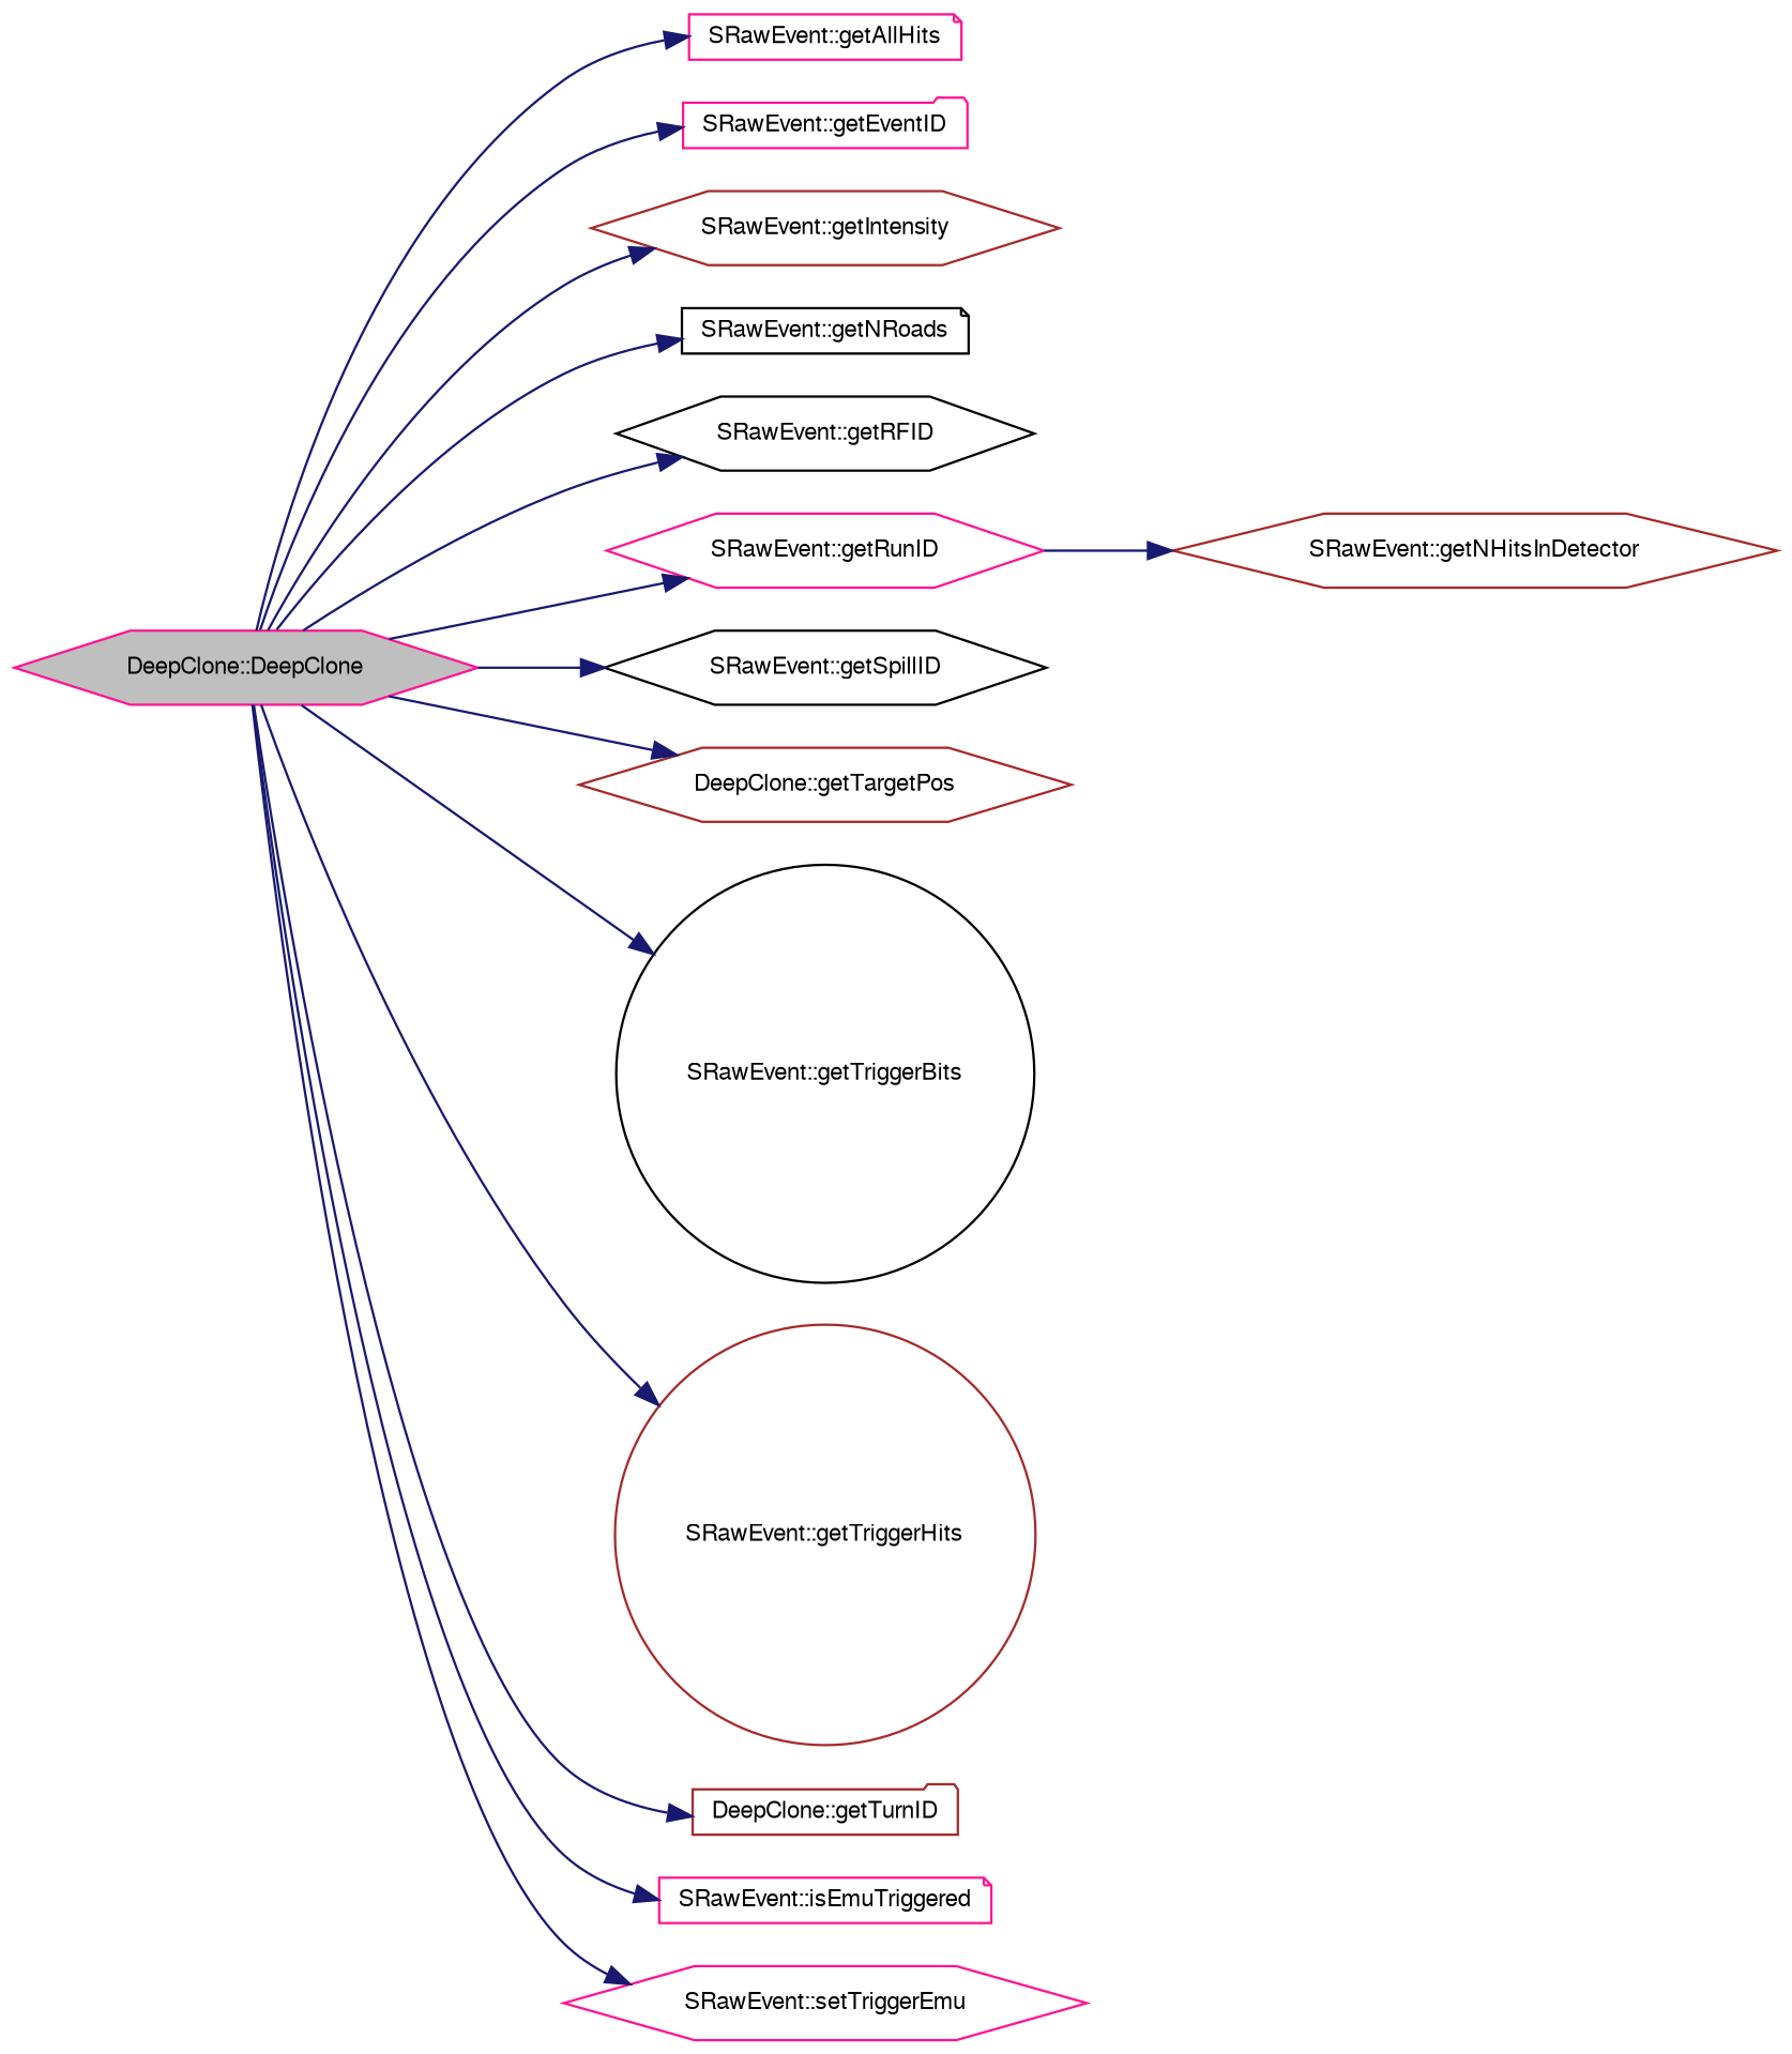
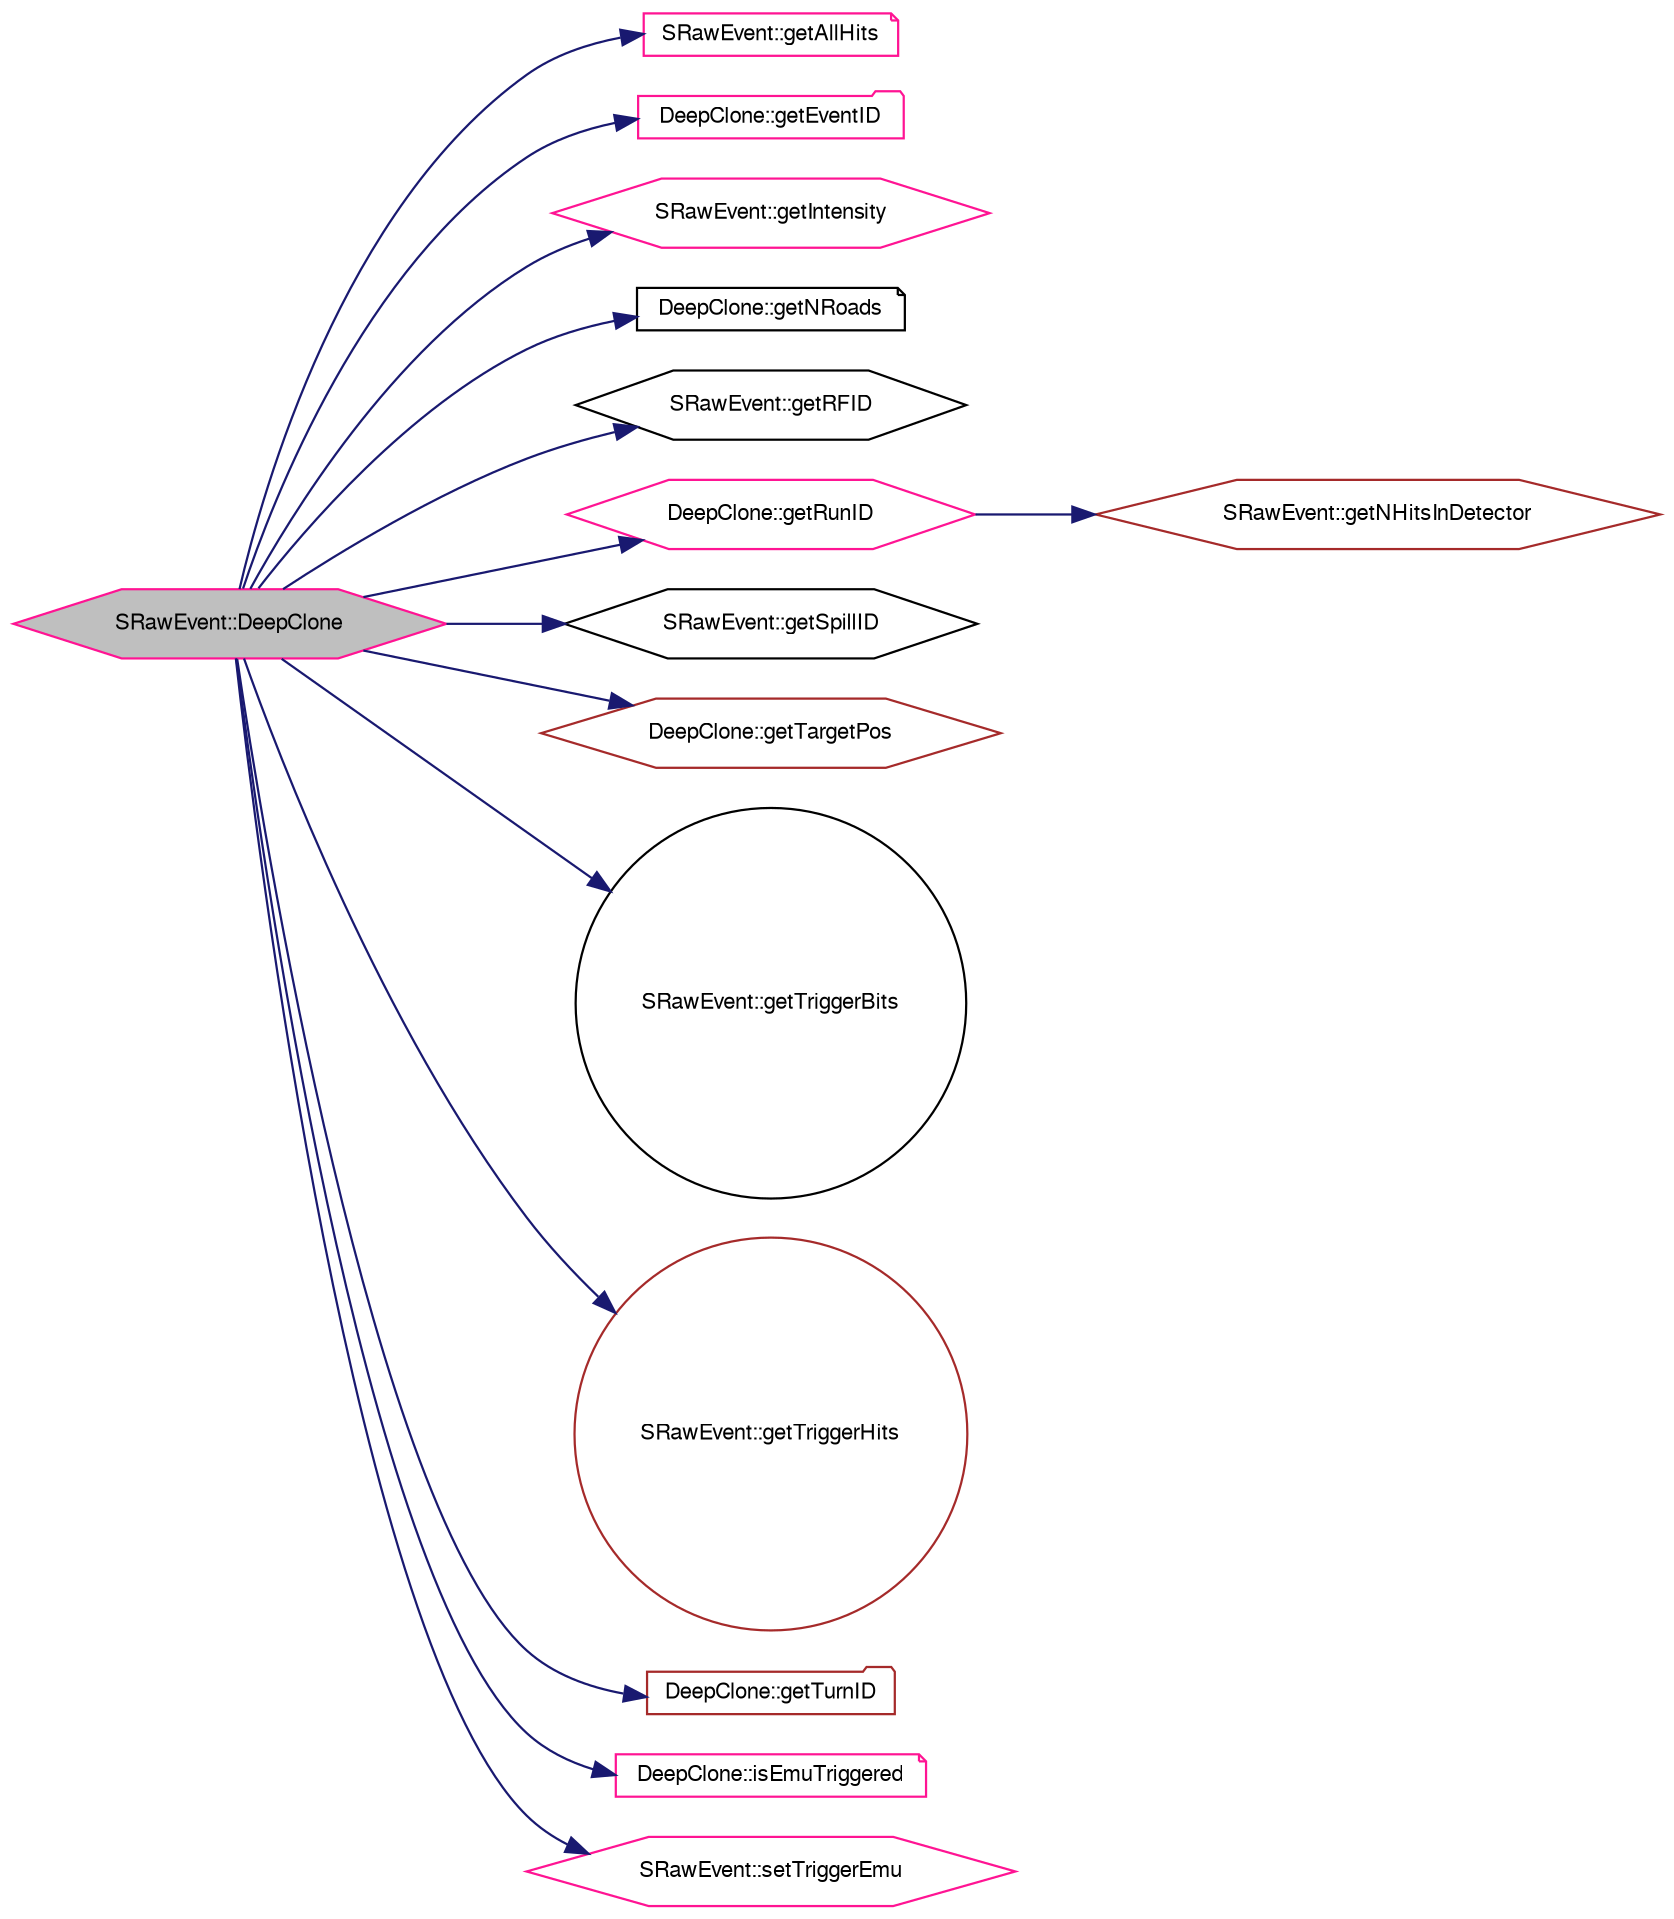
  digraph {
    rankdir=LR
    node [color=deeppink fontname=FreeSans fontsize=10 shape=hexagon]
    edge [color=midnightblue fontname=FreeSans fontsize=10 labelfontname=FreeSans labelfontsize=10 style=solid]
-   n1 [fillcolor=grey75 fontcolor=black height=0.2 label="DeepClone::DeepClone" style=filled width=0.4]
+   n1 [fillcolor=grey75 fontcolor=black height=0.2 label="SRawEvent::DeepClone" style=filled width=0.4]
    n2 [height=0.2 label="SRawEvent::getAllHits" shape=note width=0.4]
-   n3 [height=0.2 label="SRawEvent::getEventID" shape=folder width=0.4]
-   n4 [color=brown height=0.2 label="SRawEvent::getIntensity" width=0.4]
-   n5 [color=black height=0.2 label="SRawEvent::getNRoads" shape=note width=0.4]
+   n3 [height=0.2 label="DeepClone::getEventID" shape=folder width=0.4]
+   n4 [height=0.2 label="SRawEvent::getIntensity" width=0.4]
+   n5 [color=black height=0.2 label="DeepClone::getNRoads" shape=note width=0.4]
    n6 [color=black height=0.2 label="SRawEvent::getRFID" width=0.4]
-   n7 [height=0.2 label="SRawEvent::getRunID" width=0.4]
+   n7 [height=0.2 label="DeepClone::getRunID" width=0.4]
    n8 [color=black height=0.2 label="SRawEvent::getSpillID" width=0.4]
    n9 [color=brown height=0.2 label="DeepClone::getTargetPos" width=0.4]
    n10 [color=black height=0.2 label="SRawEvent::getTriggerBits" shape=circle width=0.4]
    n11 [color=brown height=0.2 label="SRawEvent::getTriggerHits" shape=circle width=0.4]
    n12 [color=brown height=0.2 label="DeepClone::getTurnID" shape=folder width=0.4]
-   n13 [height=0.2 label="SRawEvent::isEmuTriggered" shape=note width=0.4]
+   n13 [height=0.2 label="DeepClone::isEmuTriggered" shape=note width=0.4]
    n14 [height=0.2 label="SRawEvent::setTriggerEmu" width=0.4]
    n15 [color=brown height=0.2 label="SRawEvent::getNHitsInDetector" width=0.4]
    n1 -> n2
    n1 -> n3
    n1 -> n4
    n1 -> n5
    n1 -> n6
    n1 -> n7
    n1 -> n8
    n1 -> n9
    n1 -> n10
    n1 -> n11
    n1 -> n12
    n1 -> n13
    n1 -> n14
    n7 -> n15
  }
